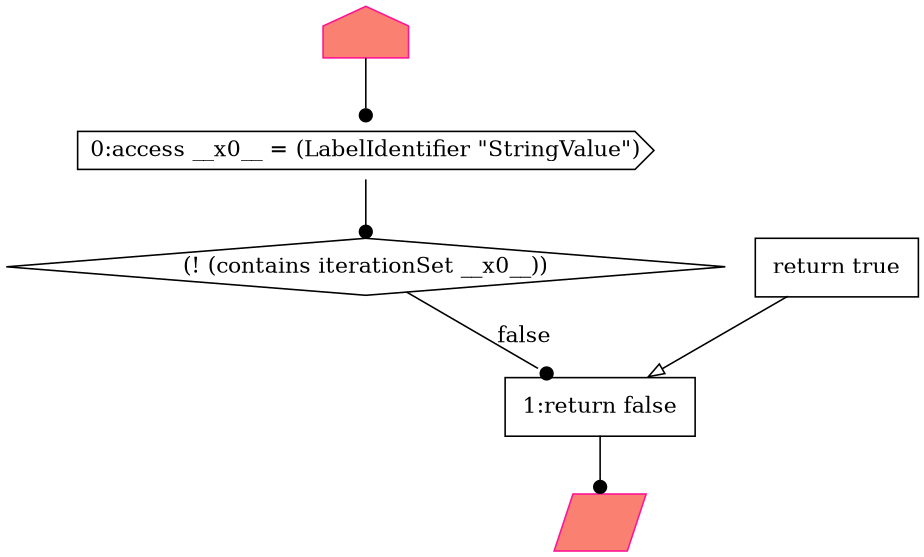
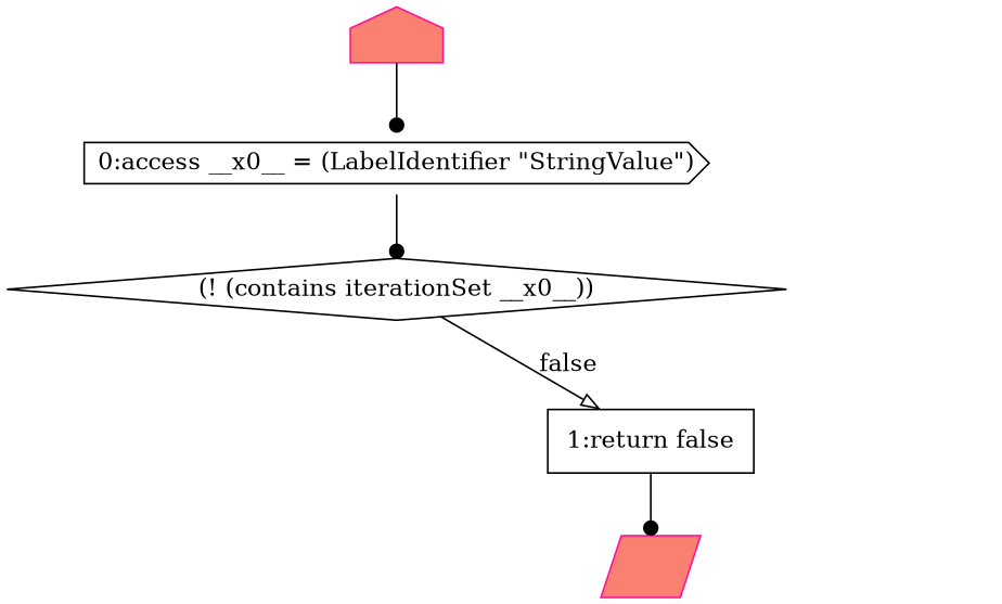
  digraph {
    node [color=black fillcolor=white shape=none style=filled]
    edge [arrowhead=dot color=black]
    n1 [color=deeppink fillcolor=salmon label=" " shape=parallelogram]
    n2 [label=<<font color="black">     <table border="0" cellborder="1" cellspacing="0" cellpadding="10">       <tr><td align="left">1:return false</td></tr>     </table>   </font>> margin=0]
    n3 [label=<<font color="black">0:access __x0__ = (LabelIdentifier &quot;StringValue&quot;)</font>> shape=cds]
    n4 [label=<<font color="black">(! (contains iterationSet __x0__))</font>> shape=diamond]
-   n5 [label=<<font color="black">     <table border="0" cellborder="1" cellspacing="0" cellpadding="10">       <tr><td align="left">return true</td></tr>     </table>   </font>> margin=0]
    n6 [color=deeppink fillcolor=salmon label=" " shape=house]
    n2 -> n1
    n3 -> n4
-   n4 -> n2 [label=<<font color="black">false</font>>]
-   n5 -> n2 [arrowhead=onormal]
+   n4 -> n2 [arrowhead=onormal label=<<font color="black">false</font>>]
    n6 -> n3
  }
